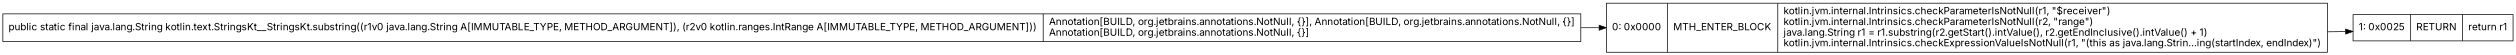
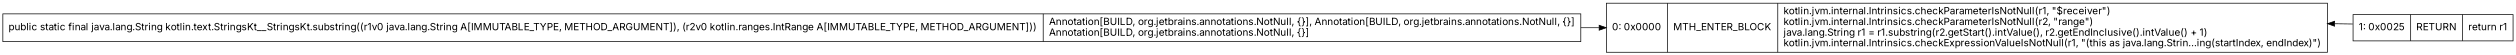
  digraph {
    rankdir=LR
    fontname=Inter
    node [shape=record fontname=Inter]
    edge [fontname=Inter]
    n1 [label="{0\:\ 0x0000|MTH_ENTER_BLOCK\l|kotlin.jvm.internal.Intrinsics.checkParameterIsNotNull(r1, \"$receiver\")\lkotlin.jvm.internal.Intrinsics.checkParameterIsNotNull(r2, \"range\")\ljava.lang.String r1 = r1.substring(r2.getStart().intValue(), r2.getEndInclusive().intValue() + 1)\lkotlin.jvm.internal.Intrinsics.checkExpressionValueIsNotNull(r1, \"(this as java.lang.Strin…ing(startIndex, endIndex)\")\l}"]
    n2 [label="{1\:\ 0x0025|RETURN\l|return r1\l}"]
    n3 [label="{public static final java.lang.String kotlin.text.StringsKt__StringsKt.substring((r1v0 java.lang.String A[IMMUTABLE_TYPE, METHOD_ARGUMENT]), (r2v0 kotlin.ranges.IntRange A[IMMUTABLE_TYPE, METHOD_ARGUMENT]))  | Annotation[BUILD, org.jetbrains.annotations.NotNull, \{\}], Annotation[BUILD, org.jetbrains.annotations.NotNull, \{\}]\lAnnotation[BUILD, org.jetbrains.annotations.NotNull, \{\}]\l}"]
-   n1 -> n2
+   n2 -> n1
    n3 -> n1
  }
